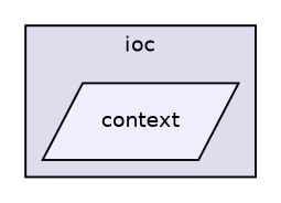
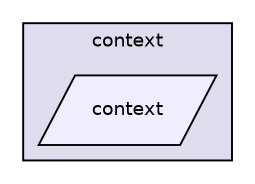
  digraph {
    compound=true
    n1 [fillcolor="#eeeeff" fontname=Helvetica fontsize=10 label=context pencolor=black shape=parallelogram style=filled]
    subgraph cluster_1 {
      bgcolor="#ddddee"
      fontname=Helvetica
      fontsize=10
-     label=ioc
+     label=context
      pencolor=black
      n1
    }
  }
